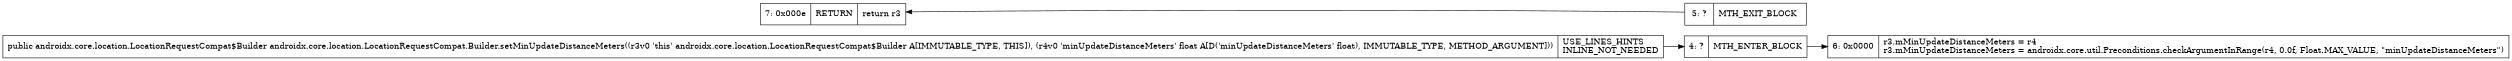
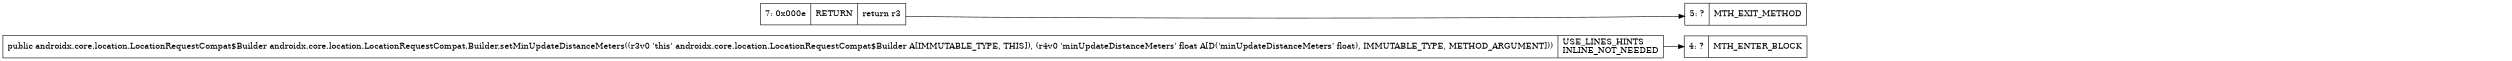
  digraph {
    rankdir=LR
    node [shape=record]
    n1 [label="{4\:\ ?|MTH_ENTER_BLOCK\l}"]
-   n2 [label="{6\:\ 0x0000|r3.mMinUpdateDistanceMeters = r4\lr3.mMinUpdateDistanceMeters = androidx.core.util.Preconditions.checkArgumentInRange(r4, 0.0f, Float.MAX_VALUE, \"minUpdateDistanceMeters\")\l}"]
    n3 [label="{7\:\ 0x000e|RETURN\l|return r3\l}"]
-   n4 [label="{5\:\ ?|MTH_EXIT_BLOCK\l}"]
+   n4 [label="{5\:\ ?|MTH_EXIT_METHOD\l}"]
    n5 [label="{public androidx.core.location.LocationRequestCompat$Builder androidx.core.location.LocationRequestCompat.Builder.setMinUpdateDistanceMeters((r3v0 'this' androidx.core.location.LocationRequestCompat$Builder A[IMMUTABLE_TYPE, THIS]), (r4v0 'minUpdateDistanceMeters' float A[D('minUpdateDistanceMeters' float), IMMUTABLE_TYPE, METHOD_ARGUMENT]))  | USE_LINES_HINTS\lINLINE_NOT_NEEDED\l}"]
-   n1 -> n2
-   n4 -> n3
+   n3 -> n4
    n5 -> n1
  }
